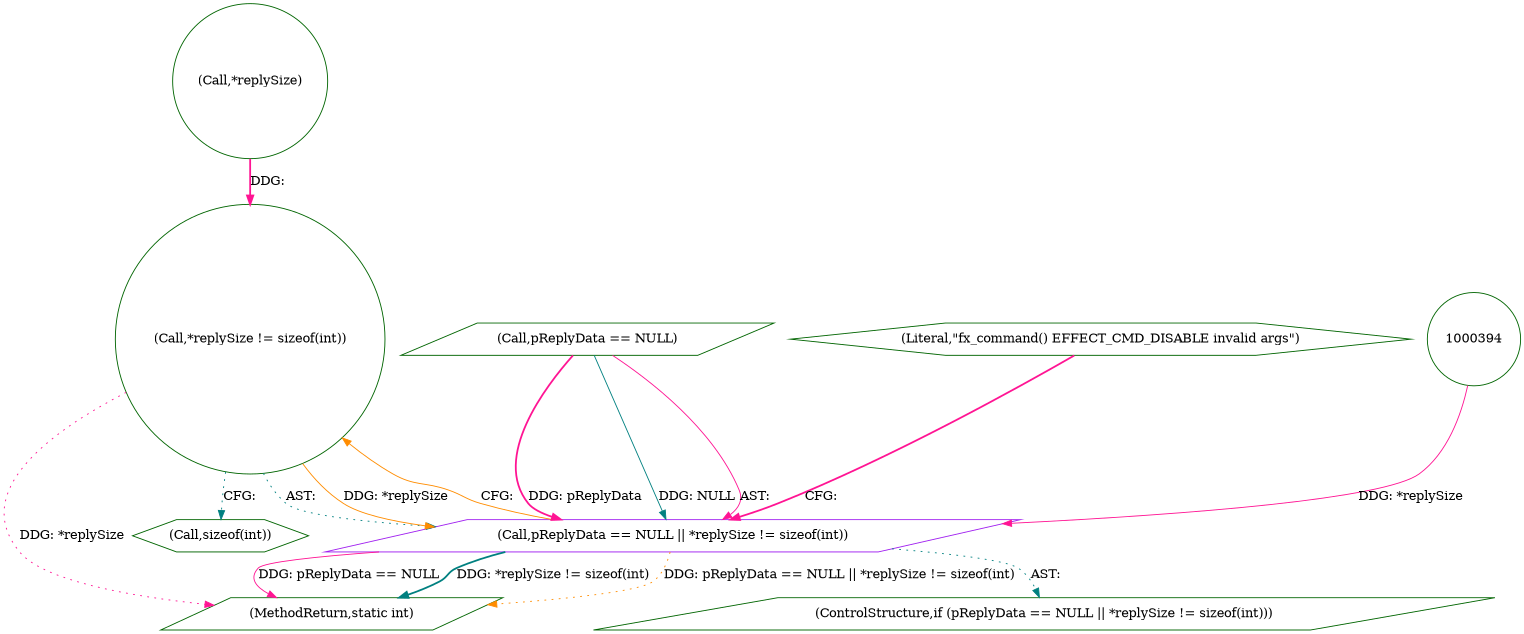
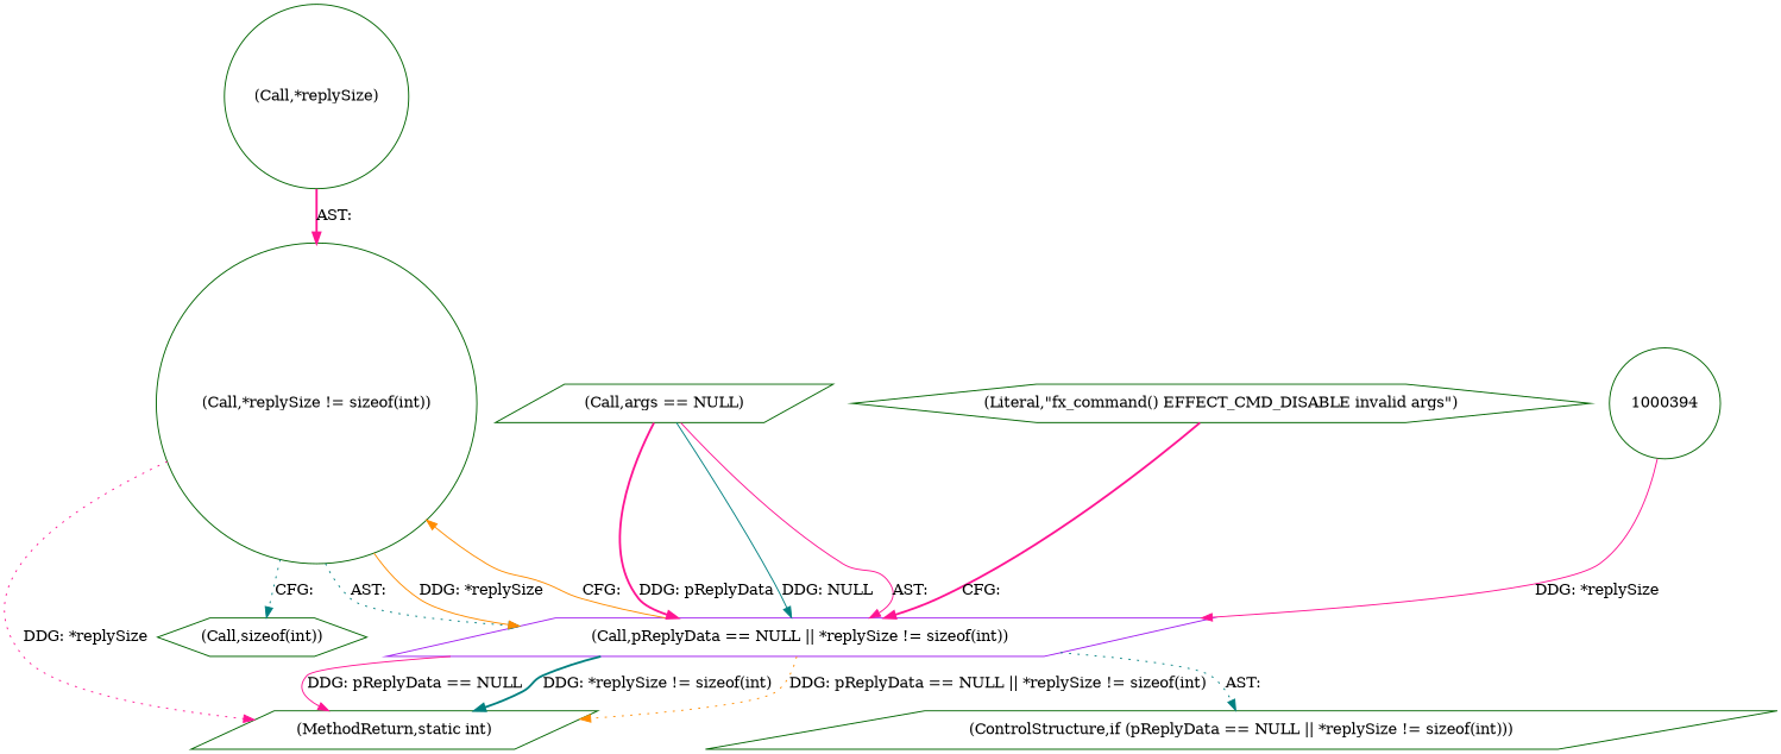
  digraph {
    node [color=darkgreen shape=parallelogram]
    edge [color=deeppink style=solid]
    n1 [label="(Call,*replySize != sizeof(int))" shape=circle]
    n2 [color=purple label="(Call,pReplyData == NULL || *replySize != sizeof(int))"]
    n3 [label="(MethodReturn,static int)"]
    n4 [label="(Call,sizeof(int))" shape=hexagon]
    n5 [label="(ControlStructure,if (pReplyData == NULL || *replySize != sizeof(int)))"]
-   n6 [label="(Call,pReplyData == NULL)"]
+   n6 [label="(Call,args == NULL)"]
    n7 [label="(Literal,\"fx_command() EFFECT_CMD_DISABLE invalid args\")" shape=hexagon]
    n8 [label="(Call,*replySize)" shape=circle]
    1000394 [shape=circle]
    n1 -> n2 [color=teal label="AST: " style=dotted]
    n1 -> n2 [color=darkorange label="DDG: *replySize"]
    n1 -> n3 [label="DDG: *replySize" style=dotted]
    n1 -> n4 [color=teal label="CFG: " style=dotted]
    n2 -> n1 [color=darkorange label="CFG: "]
    n2 -> n3 [color=darkorange label="DDG: pReplyData == NULL || *replySize != sizeof(int)" style=dotted]
    n2 -> n3 [label="DDG: pReplyData == NULL"]
    n2 -> n3 [color=teal label="DDG: *replySize != sizeof(int)" style=bold]
    n2 -> n5 [color=teal label="AST: " style=dotted]
    n6 -> n2 [label="AST: "]
    n6 -> n2 [label="DDG: pReplyData" style=bold]
    n6 -> n2 [color=teal label="DDG: NULL"]
    n7 -> n2 [label="CFG: " style=bold]
-   n8 -> n1 [label="DDG: " style=bold]
+   n8 -> n1 [label="AST: " style=bold]
    1000394 -> n2 [label="DDG: *replySize"]
  }
